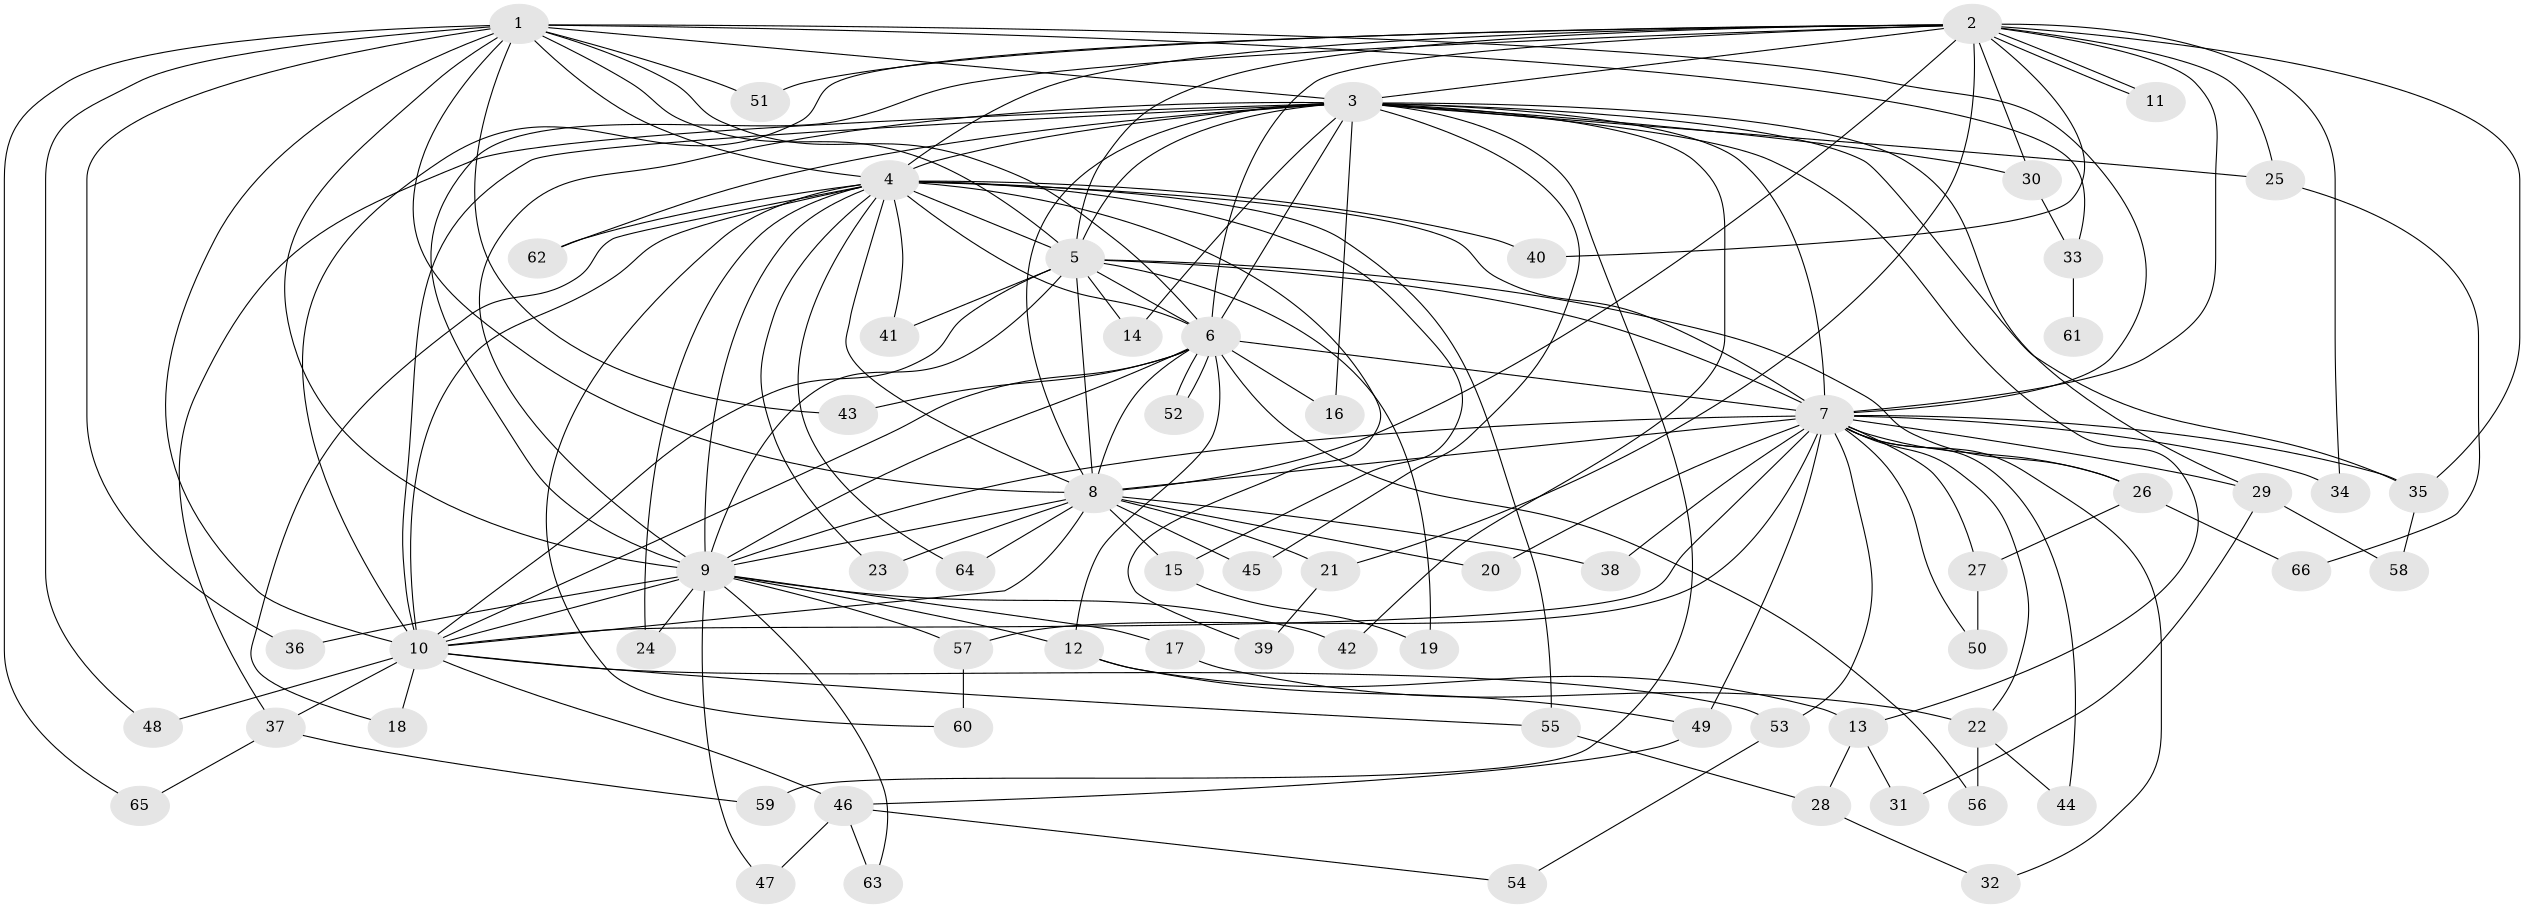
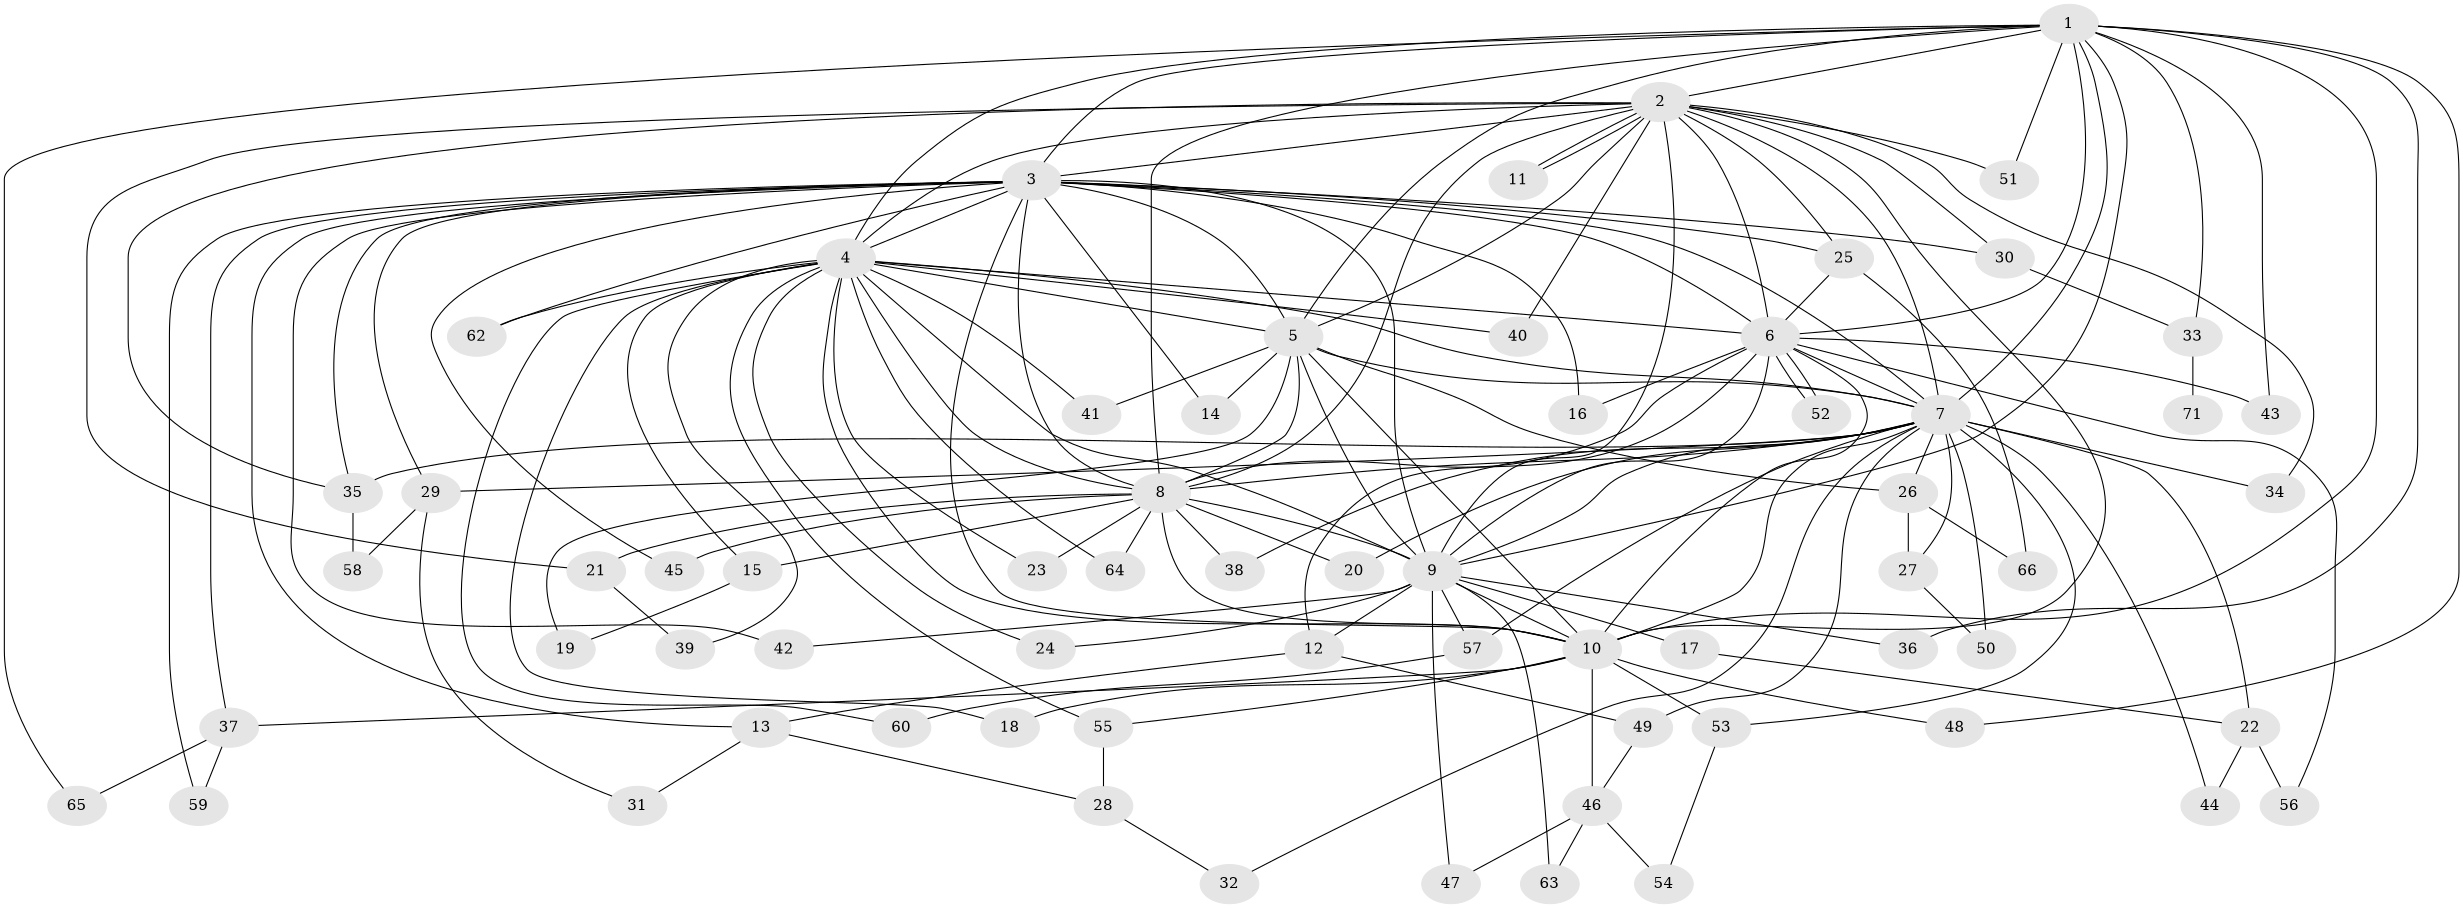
  graph {
    node [color=gray90 style=filled]
    1
    2
    3
    4
    5
    6
    7
    8
    9
    10
    33
    36
    43
    48
    51
    65
    11
    21
    25
    30
    34
    40
    35
    13
    14
    16
    29
    37
    42
    45
    59
    62
    15
    18
    23
    24
    39
    41
    55
    60
    64
    19
    26
    12
    52
    56
    20
    22
    27
    32
    38
    44
    49
    50
    53
    57
    17
    47
    63
    46
-   61
+   61 [label=71]
    66
    28
    31
    58
    54
+   1 -- 2
    1 -- 3
    1 -- 4
    1 -- 5
    1 -- 6
    1 -- 7
    1 -- 8
    1 -- 9
    1 -- 10
    1 -- 33
    1 -- 36
    1 -- 43
    1 -- 48
    1 -- 51
    1 -- 65
    2 -- 3
    2 -- 4
    2 -- 5
    2 -- 6
    2 -- 7
    2 -- 8
    2 -- 9
    2 -- 10
    2 -- 51
    2 -- 11
    2 -- 11
    2 -- 21
    2 -- 25
    2 -- 30
    2 -- 34
    2 -- 40
    2 -- 35
    3 -- 4
    3 -- 5
    3 -- 6
    3 -- 7
    3 -- 8
    3 -- 9
    3 -- 10
    3 -- 25
    3 -- 30
    3 -- 35
    3 -- 13
    3 -- 14
    3 -- 16
    3 -- 29
    3 -- 37
    3 -- 42
    3 -- 45
    3 -- 59
    3 -- 62
    4 -- 5
    4 -- 6
    4 -- 7
    4 -- 8
    4 -- 9
    4 -- 10
    4 -- 40
    4 -- 62
    4 -- 15
    4 -- 18
    4 -- 23
    4 -- 24
    4 -- 39
    4 -- 41
    4 -- 55
    4 -- 60
    4 -- 64
-   5 -- 6
+   25 -- 6
    5 -- 7
    5 -- 8
    5 -- 9
    5 -- 10
    5 -- 14
    5 -- 41
    5 -- 19
    5 -- 26
    6 -- 7
    6 -- 8
    6 -- 9
    6 -- 10
    6 -- 43
    6 -- 16
    6 -- 12
    6 -- 52
    6 -- 52
    6 -- 56
    7 -- 8
    7 -- 9
    7 -- 10
    7 -- 34
    7 -- 35
    7 -- 29
    7 -- 26
    7 -- 20
    7 -- 22
    7 -- 27
    7 -- 32
    7 -- 38
    7 -- 44
    7 -- 49
    7 -- 50
    7 -- 53
    7 -- 57
    8 -- 9
    8 -- 10
    8 -- 21
    8 -- 45
    8 -- 15
    8 -- 23
    8 -- 64
    8 -- 20
    8 -- 38
    9 -- 10
    9 -- 36
    9 -- 42
    9 -- 24
    9 -- 12
    9 -- 57
    9 -- 17
    9 -- 47
    9 -- 63
    10 -- 48
    10 -- 37
    10 -- 18
    10 -- 55
    10 -- 53
    10 -- 46
    33 -- 61
    21 -- 39
    25 -- 66
    30 -- 33
    35 -- 58
    13 -- 28
    13 -- 31
    29 -- 31
    29 -- 58
    37 -- 65
    37 -- 59
    15 -- 19
    55 -- 28
    26 -- 27
    26 -- 66
    12 -- 13
    12 -- 49
    22 -- 56
    22 -- 44
    27 -- 50
    49 -- 46
    53 -- 54
    57 -- 60
    17 -- 22
    46 -- 47
    46 -- 63
    46 -- 54
    28 -- 32
  }
